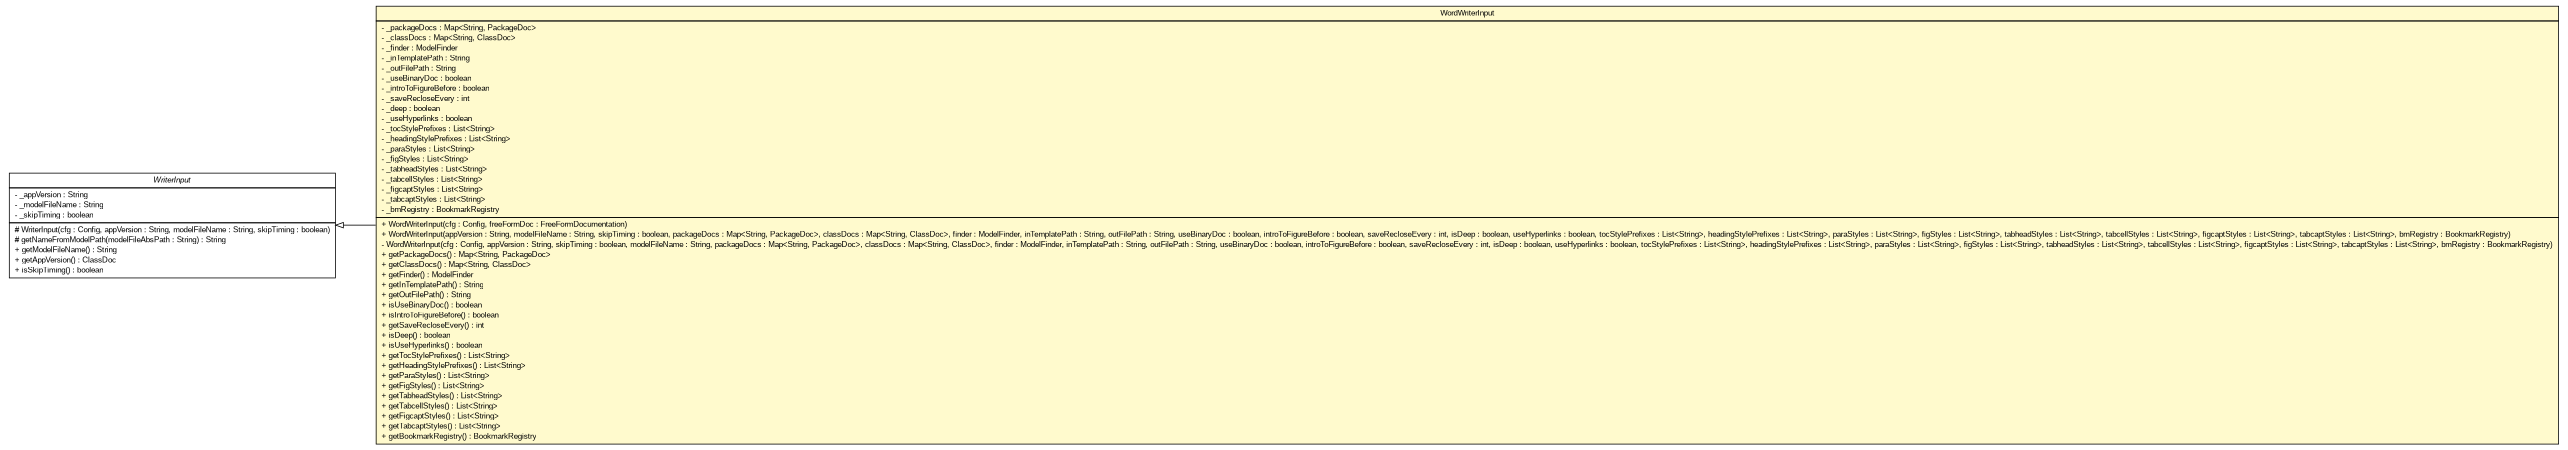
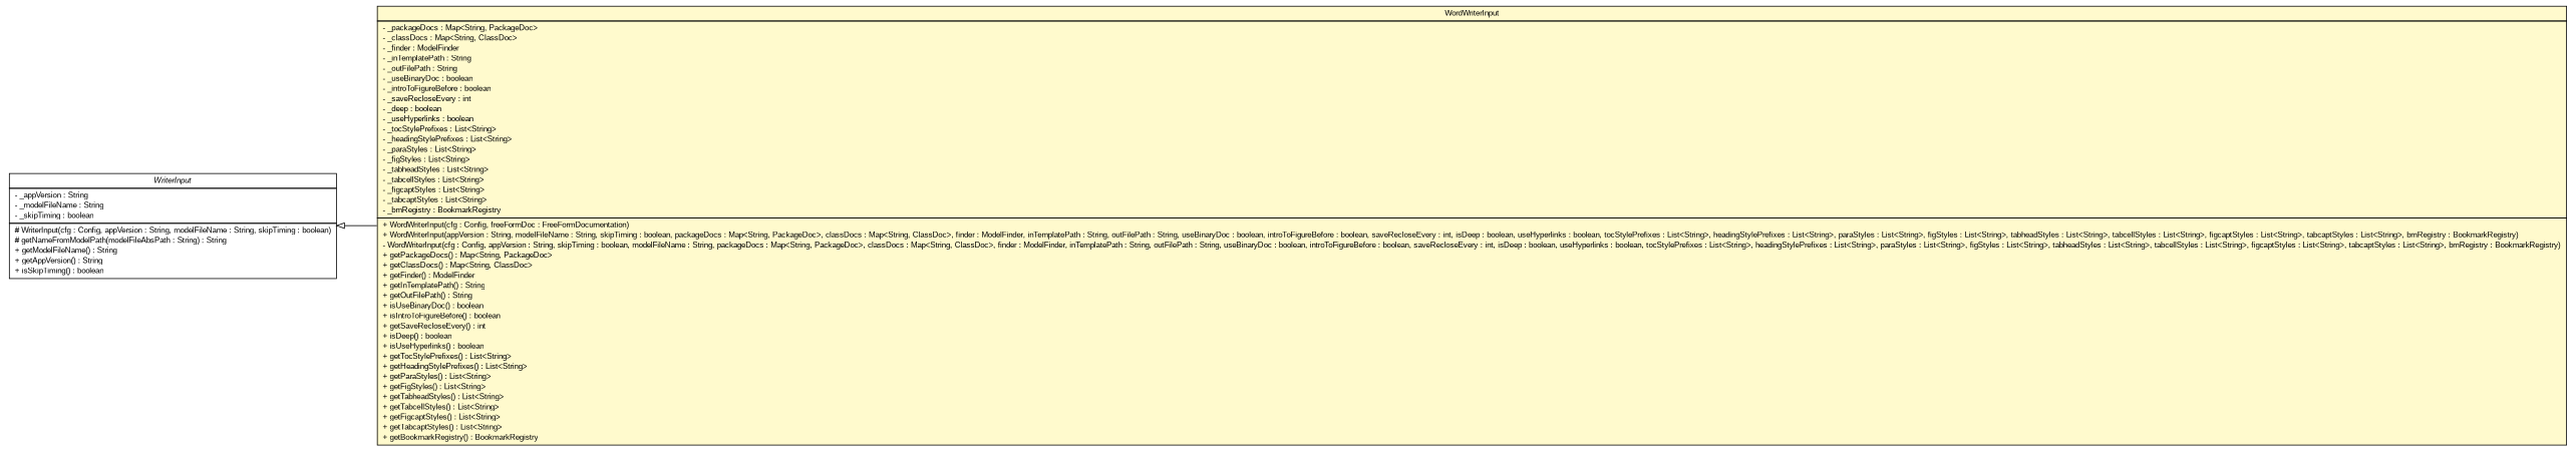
  digraph {
    nodesep=0.25
    ranksep=0.5
    rankdir=LR
    node [fontcolor=black fontname=arial fontsize=10.0 shape=plaintext]
-   n1 [label=<<table title="org.tanjakostic.jcleancim.docgen.writer.WriterInput" border="0" cellborder="1" cellspacing="0" cellpadding="2" port="p" href="../WriterInput.html"> 		<tr><td><table border="0" cellspacing="0" cellpadding="1"> <tr><td align="center" balign="center"><font face="Arial Italic"> WriterInput </font></td></tr> 		</table></td></tr> 		<tr><td><table border="0" cellspacing="0" cellpadding="1"> <tr><td align="left" balign="left"> - _appVersion : String </td></tr> <tr><td align="left" balign="left"> - _modelFileName : String </td></tr> <tr><td align="left" balign="left"> - _skipTiming : boolean </td></tr> 		</table></td></tr> 		<tr><td><table border="0" cellspacing="0" cellpadding="1"> <tr><td align="left" balign="left"> # WriterInput(cfg : Config, appVersion : String, modelFileName : String, skipTiming : boolean) </td></tr> <tr><td align="left" balign="left"> # getNameFromModelPath(modelFileAbsPath : String) : String </td></tr> <tr><td align="left" balign="left"> + getModelFileName() : String </td></tr> <tr><td align="left" balign="left"> + getAppVersion() : ClassDoc </td></tr> <tr><td align="left" balign="left"> + isSkipTiming() : boolean </td></tr> 		</table></td></tr> 		</table>>]
+   n1 [label=<<table title="org.tanjakostic.jcleancim.docgen.writer.WriterInput" border="0" cellborder="1" cellspacing="0" cellpadding="2" port="p" href="../WriterInput.html"> 		<tr><td><table border="0" cellspacing="0" cellpadding="1"> <tr><td align="center" balign="center"><font face="Arial Italic"> WriterInput </font></td></tr> 		</table></td></tr> 		<tr><td><table border="0" cellspacing="0" cellpadding="1"> <tr><td align="left" balign="left"> - _appVersion : String </td></tr> <tr><td align="left" balign="left"> - _modelFileName : String </td></tr> <tr><td align="left" balign="left"> - _skipTiming : boolean </td></tr> 		</table></td></tr> 		<tr><td><table border="0" cellspacing="0" cellpadding="1"> <tr><td align="left" balign="left"> # WriterInput(cfg : Config, appVersion : String, modelFileName : String, skipTiming : boolean) </td></tr> <tr><td align="left" balign="left"> # getNameFromModelPath(modelFileAbsPath : String) : String </td></tr> <tr><td align="left" balign="left"> + getModelFileName() : String </td></tr> <tr><td align="left" balign="left"> + getAppVersion() : String </td></tr> <tr><td align="left" balign="left"> + isSkipTiming() : boolean </td></tr> 		</table></td></tr> 		</table>>]
    n2 [label=<<table title="org.tanjakostic.jcleancim.docgen.writer.word.WordWriterInput" border="0" cellborder="1" cellspacing="0" cellpadding="2" port="p" bgcolor="lemonChiffon" href="./WordWriterInput.html"> 		<tr><td><table border="0" cellspacing="0" cellpadding="1"> <tr><td align="center" balign="center"> WordWriterInput </td></tr> 		</table></td></tr> 		<tr><td><table border="0" cellspacing="0" cellpadding="1"> <tr><td align="left" balign="left"> - _packageDocs : Map&lt;String, PackageDoc&gt; </td></tr> <tr><td align="left" balign="left"> - _classDocs : Map&lt;String, ClassDoc&gt; </td></tr> <tr><td align="left" balign="left"> - _finder : ModelFinder </td></tr> <tr><td align="left" balign="left"> - _inTemplatePath : String </td></tr> <tr><td align="left" balign="left"> - _outFilePath : String </td></tr> <tr><td align="left" balign="left"> - _useBinaryDoc : boolean </td></tr> <tr><td align="left" balign="left"> - _introToFigureBefore : boolean </td></tr> <tr><td align="left" balign="left"> - _saveRecloseEvery : int </td></tr> <tr><td align="left" balign="left"> - _deep : boolean </td></tr> <tr><td align="left" balign="left"> - _useHyperlinks : boolean </td></tr> <tr><td align="left" balign="left"> - _tocStylePrefixes : List&lt;String&gt; </td></tr> <tr><td align="left" balign="left"> - _headingStylePrefixes : List&lt;String&gt; </td></tr> <tr><td align="left" balign="left"> - _paraStyles : List&lt;String&gt; </td></tr> <tr><td align="left" balign="left"> - _figStyles : List&lt;String&gt; </td></tr> <tr><td align="left" balign="left"> - _tabheadStyles : List&lt;String&gt; </td></tr> <tr><td align="left" balign="left"> - _tabcellStyles : List&lt;String&gt; </td></tr> <tr><td align="left" balign="left"> - _figcaptStyles : List&lt;String&gt; </td></tr> <tr><td align="left" balign="left"> - _tabcaptStyles : List&lt;String&gt; </td></tr> <tr><td align="left" balign="left"> - _bmRegistry : BookmarkRegistry </td></tr> 		</table></td></tr> 		<tr><td><table border="0" cellspacing="0" cellpadding="1"> <tr><td align="left" balign="left"> + WordWriterInput(cfg : Config, freeFormDoc : FreeFormDocumentation) </td></tr> <tr><td align="left" balign="left"> + WordWriterInput(appVersion : String, modelFileName : String, skipTiming : boolean, packageDocs : Map&lt;String, PackageDoc&gt;, classDocs : Map&lt;String, ClassDoc&gt;, finder : ModelFinder, inTemplatePath : String, outFilePath : String, useBinaryDoc : boolean, introToFigureBefore : boolean, saveRecloseEvery : int, isDeep : boolean, useHyperlinks : boolean, tocStylePrefixes : List&lt;String&gt;, headingStylePrefixes : List&lt;String&gt;, paraStyles : List&lt;String&gt;, figStyles : List&lt;String&gt;, tabheadStyles : List&lt;String&gt;, tabcellStyles : List&lt;String&gt;, figcaptStyles : List&lt;String&gt;, tabcaptStyles : List&lt;String&gt;, bmRegistry : BookmarkRegistry) </td></tr> <tr><td align="left" balign="left"> - WordWriterInput(cfg : Config, appVersion : String, skipTiming : boolean, modelFileName : String, packageDocs : Map&lt;String, PackageDoc&gt;, classDocs : Map&lt;String, ClassDoc&gt;, finder : ModelFinder, inTemplatePath : String, outFilePath : String, useBinaryDoc : boolean, introToFigureBefore : boolean, saveRecloseEvery : int, isDeep : boolean, useHyperlinks : boolean, tocStylePrefixes : List&lt;String&gt;, headingStylePrefixes : List&lt;String&gt;, paraStyles : List&lt;String&gt;, figStyles : List&lt;String&gt;, tabheadStyles : List&lt;String&gt;, tabcellStyles : List&lt;String&gt;, figcaptStyles : List&lt;String&gt;, tabcaptStyles : List&lt;String&gt;, bmRegistry : BookmarkRegistry) </td></tr> <tr><td align="left" balign="left"> + getPackageDocs() : Map&lt;String, PackageDoc&gt; </td></tr> <tr><td align="left" balign="left"> + getClassDocs() : Map&lt;String, ClassDoc&gt; </td></tr> <tr><td align="left" balign="left"> + getFinder() : ModelFinder </td></tr> <tr><td align="left" balign="left"> + getInTemplatePath() : String </td></tr> <tr><td align="left" balign="left"> + getOutFilePath() : String </td></tr> <tr><td align="left" balign="left"> + isUseBinaryDoc() : boolean </td></tr> <tr><td align="left" balign="left"> + isIntroToFigureBefore() : boolean </td></tr> <tr><td align="left" balign="left"> + getSaveRecloseEvery() : int </td></tr> <tr><td align="left" balign="left"> + isDeep() : boolean </td></tr> <tr><td align="left" balign="left"> + isUseHyperlinks() : boolean </td></tr> <tr><td align="left" balign="left"> + getTocStylePrefixes() : List&lt;String&gt; </td></tr> <tr><td align="left" balign="left"> + getHeadingStylePrefixes() : List&lt;String&gt; </td></tr> <tr><td align="left" balign="left"> + getParaStyles() : List&lt;String&gt; </td></tr> <tr><td align="left" balign="left"> + getFigStyles() : List&lt;String&gt; </td></tr> <tr><td align="left" balign="left"> + getTabheadStyles() : List&lt;String&gt; </td></tr> <tr><td align="left" balign="left"> + getTabcellStyles() : List&lt;String&gt; </td></tr> <tr><td align="left" balign="left"> + getFigcaptStyles() : List&lt;String&gt; </td></tr> <tr><td align="left" balign="left"> + getTabcaptStyles() : List&lt;String&gt; </td></tr> <tr><td align="left" balign="left"> + getBookmarkRegistry() : BookmarkRegistry </td></tr> 		</table></td></tr> 		</table>>]
    n1 -> n2 [arrowtail=empty dir=back fontname=arial fontsize=10 headport=p labelfontname=arial labelfontsize=10 tailport=p]
  }
